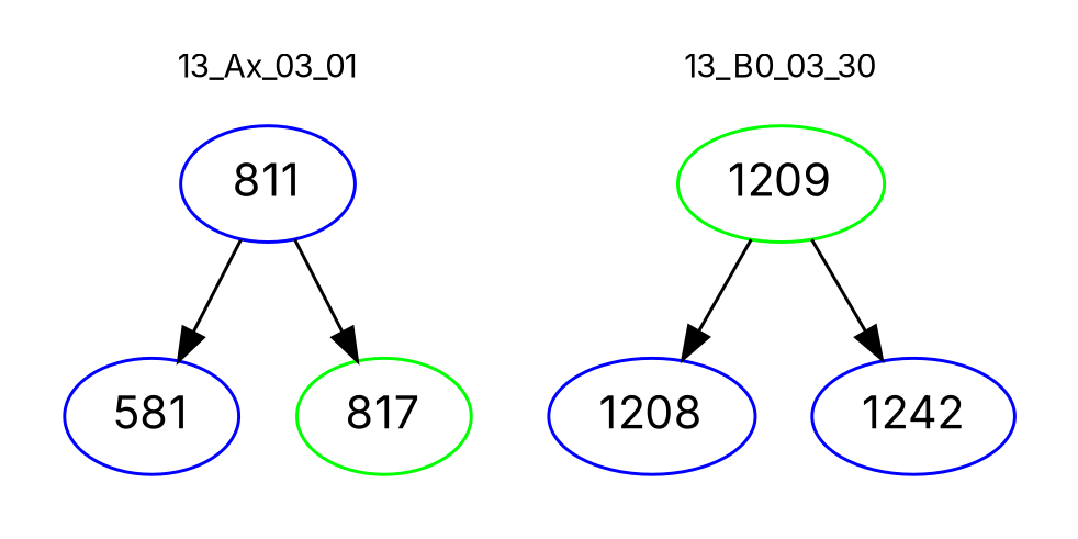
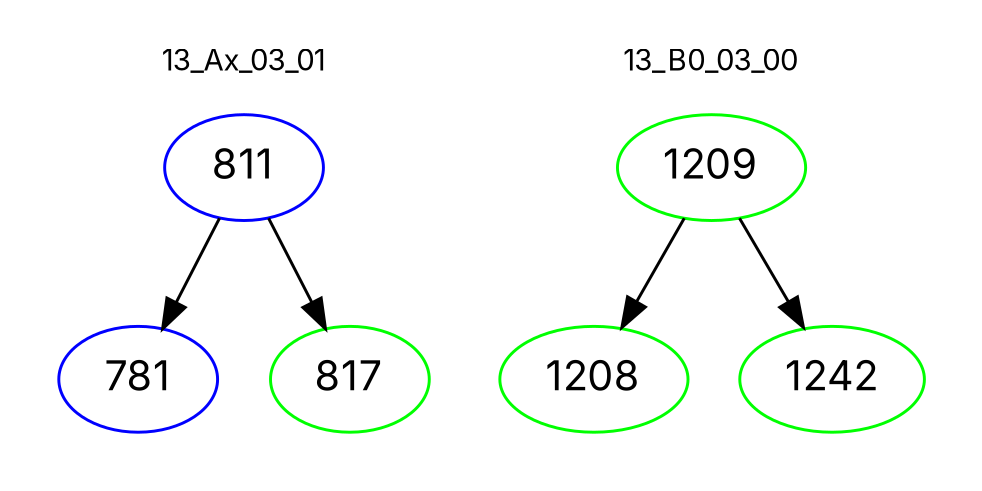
  digraph {
    fontname=Inter
    node [color=blue fontname=Inter]
    edge [color=black fontname=Inter]
    n1 [label=811]
-   n2 [label=581]
+   n2 [label=781]
    n3 [color=green label=817]
    n4 [color=green label=1209]
-   n5 [label=1208]
-   n6 [label=1242]
+   n5 [color=green label=1208]
+   n6 [color=green label=1242]
    subgraph cluster_1 {
      color=white
      fontsize=10
      label="13_Ax_03_01"
      n1
      n2
      n3
    }
    subgraph cluster_2 {
      color=white
      fontsize=10
-     label="13_B0_03_30"
+     label="13_B0_03_00"
      n4
      n5
      n6
    }
    n1 -> n2
    n1 -> n3
    n4 -> n5
    n4 -> n6
  }
